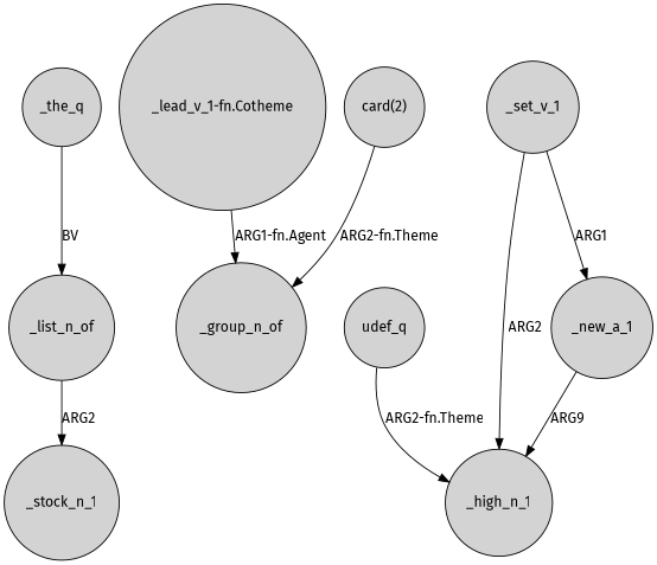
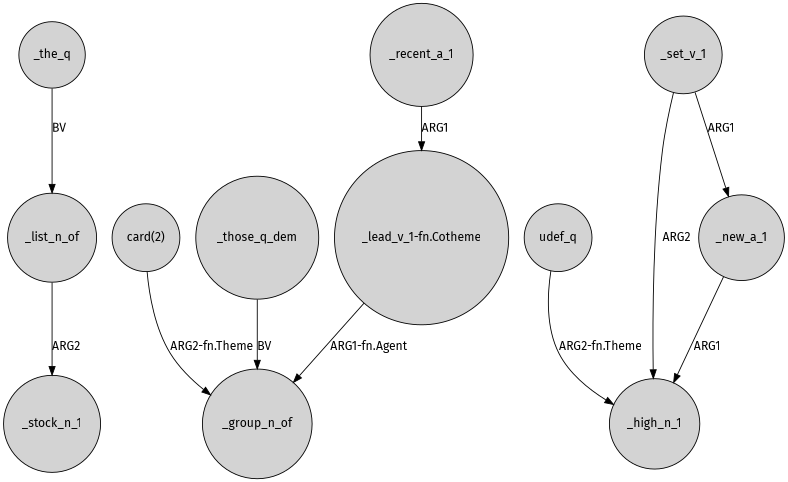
  digraph {
    fontname="Fira Sans"
    node [fontname="Fira Sans" shape=circle style=filled]
    edge [fontname="Fira Sans"]
    _the_q
    _list_n_of
    _stock_n_1
    "_lead_v_1-fn.Cotheme"
    _group_n_of
    udef_q
    _high_n_1
    _set_v_1
    _new_a_1
+   _recent_a_1
    "card(2)"
+   _those_q_dem
    _the_q -> _list_n_of [label=BV]
    _list_n_of -> _stock_n_1 [label=ARG2]
    "_lead_v_1-fn.Cotheme" -> _group_n_of [label="ARG1-fn.Agent"]
    udef_q -> _high_n_1 [label="ARG2-fn.Theme"]
    _set_v_1 -> _high_n_1 [label=ARG2]
    _set_v_1 -> _new_a_1 [label=ARG1]
-   _new_a_1 -> _high_n_1 [label=ARG9]
+   _new_a_1 -> _high_n_1 [label=ARG1]
+   _recent_a_1 -> "_lead_v_1-fn.Cotheme" [label=ARG1]
    "card(2)" -> _group_n_of [label="ARG2-fn.Theme"]
+   _those_q_dem -> _group_n_of [label=BV]
  }
